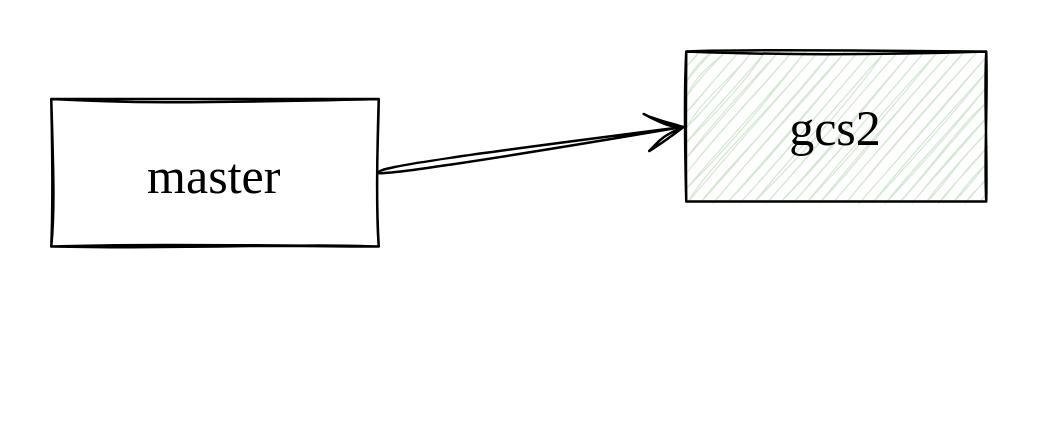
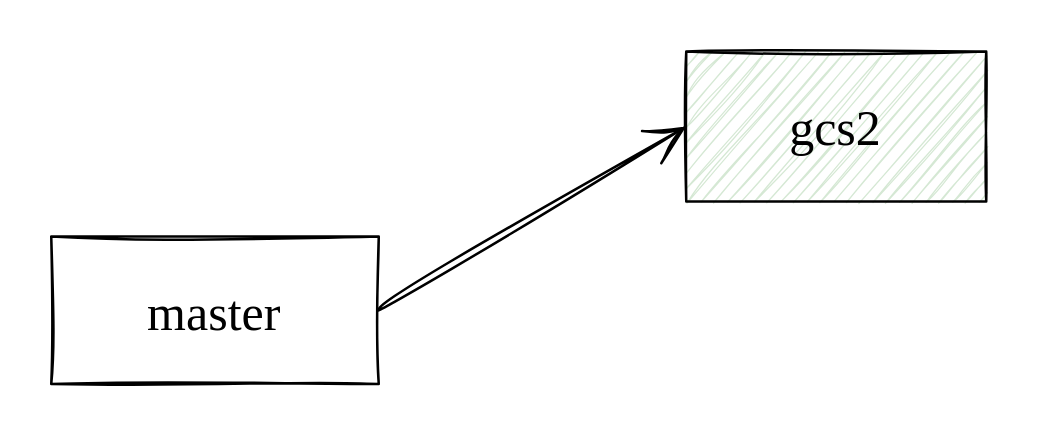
  <mxCell id="0" />
  <mxCell id="1" parent="0" />
  <mxCell id="2" style="edgeStyle=none;curved=1;rounded=0;sketch=1;hachureGap=4;orthogonalLoop=1;jettySize=auto;html=1;exitX=1;exitY=0.5;exitDx=0;exitDy=0;entryX=0;entryY=0.5;entryDx=0;entryDy=0;fontFamily=Architects Daughter;fontSource=https%3A%2F%2Ffonts.googleapis.com%2Fcss%3Ffamily%3DArchitects%2BDaughter;fontSize=16;endArrow=open;startSize=14;endSize=14;sourcePerimeterSpacing=8;targetPerimeterSpacing=8;" edge="1" parent="1" source="3" target="4"><mxGeometry relative="1" as="geometry" /></mxCell>
- <mxCell id="3" value="master" style="rounded=0;whiteSpace=wrap;html=1;sketch=1;hachureGap=4;fontFamily=Architects Daughter;fontSource=https%3A%2F%2Ffonts.googleapis.com%2Fcss%3Ffamily%3DArchitects%2BDaughter;fontSize=20;" vertex="1" parent="1"><mxGeometry x="20" y="39" width="131" height="59" as="geometry" /></mxCell>
+ <mxCell id="3" value="master" style="rounded=0;whiteSpace=wrap;html=1;sketch=1;hachureGap=4;fontFamily=Architects Daughter;fontSource=https%3A%2F%2Ffonts.googleapis.com%2Fcss%3Ffamily%3DArchitects%2BDaughter;fontSize=20;" vertex="1" parent="1"><mxGeometry x="20" y="94" width="131" height="59" as="geometry" /></mxCell>
  <mxCell id="4" value="gcs2&lt;br&gt;" style="rounded=0;whiteSpace=wrap;html=1;sketch=1;hachureGap=4;fontFamily=Architects Daughter;fontSource=https%3A%2F%2Ffonts.googleapis.com%2Fcss%3Ffamily%3DArchitects%2BDaughter;fontSize=20;fillColor=#d5e8d4;" vertex="1" parent="1"><mxGeometry x="274" y="20" width="120" height="60" as="geometry" /></mxCell>
